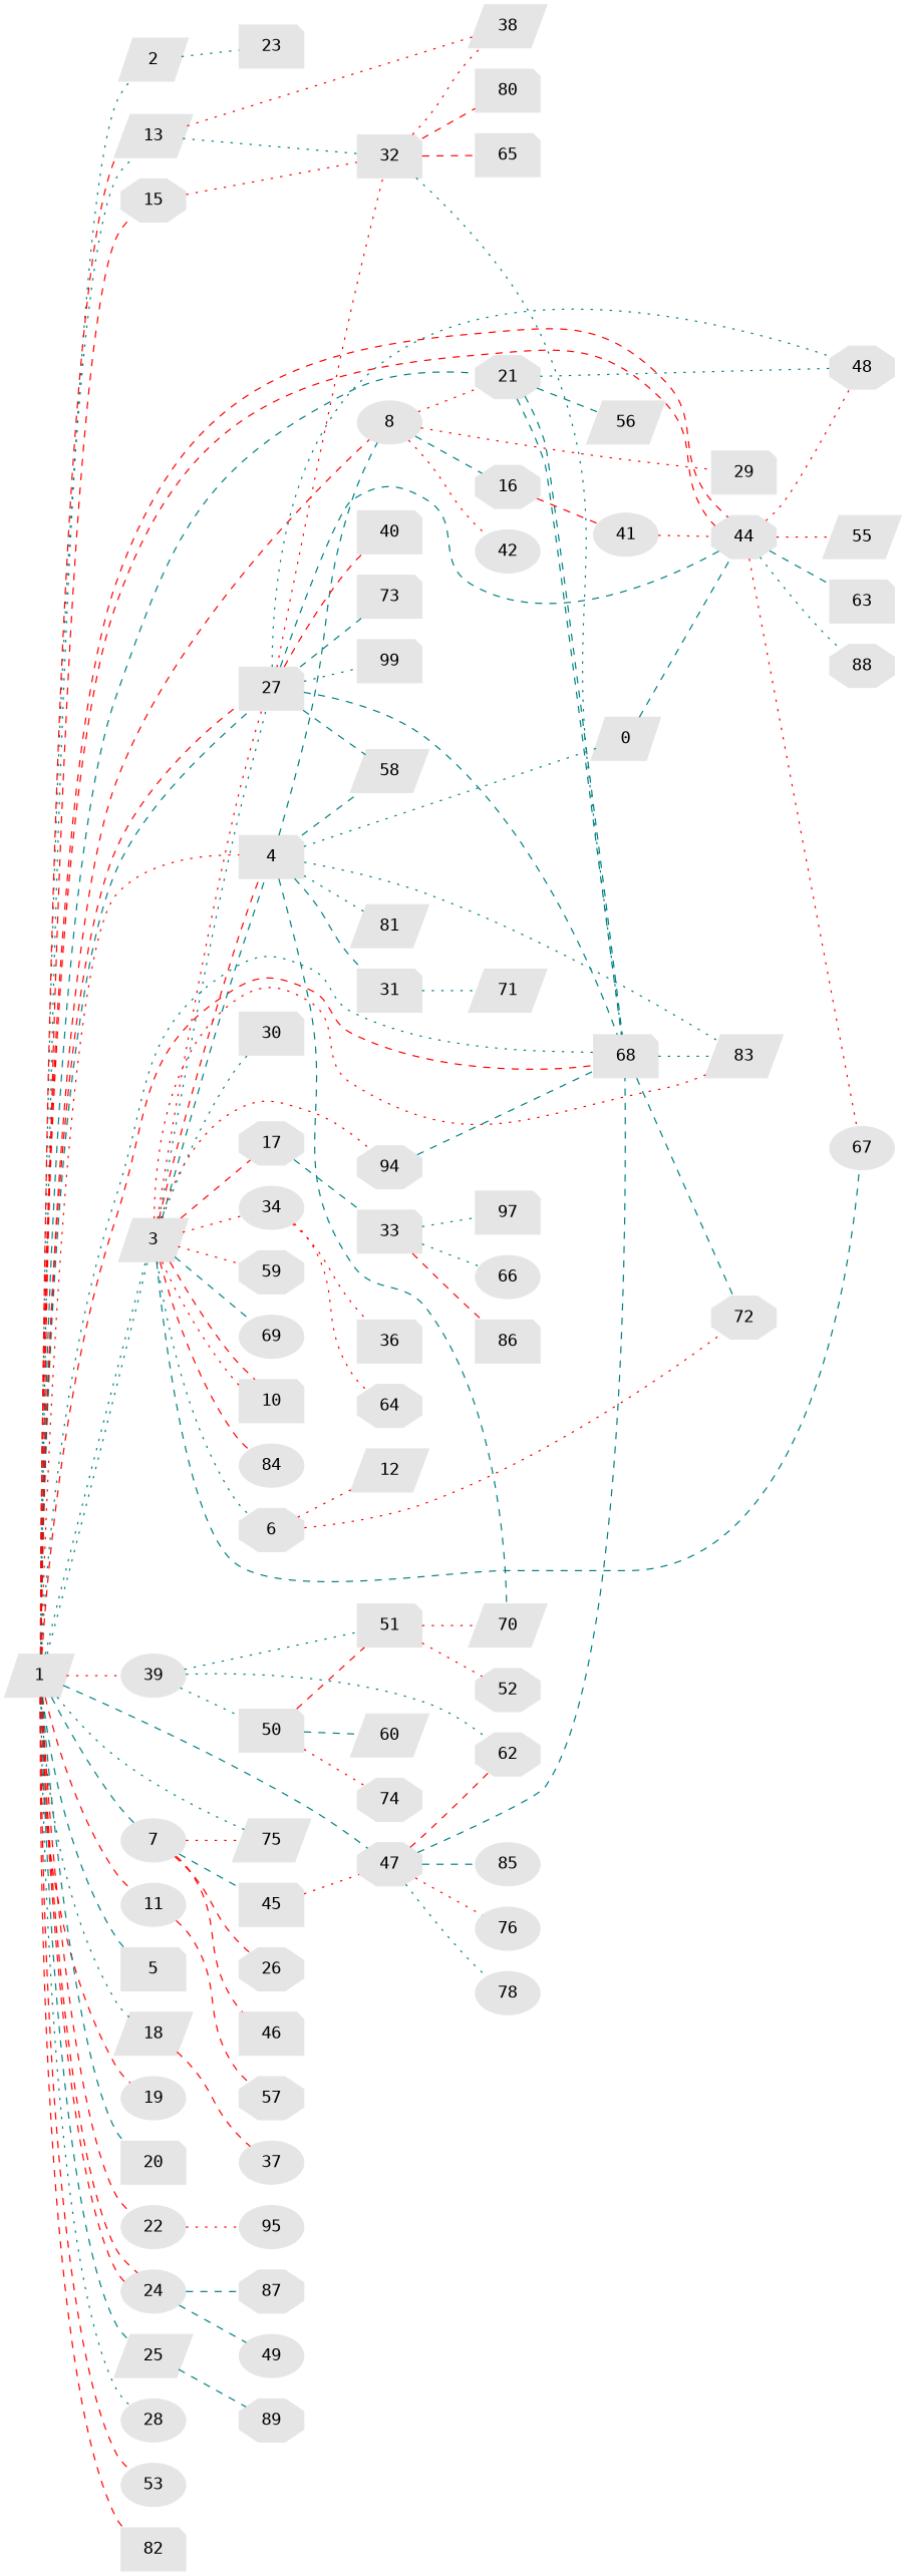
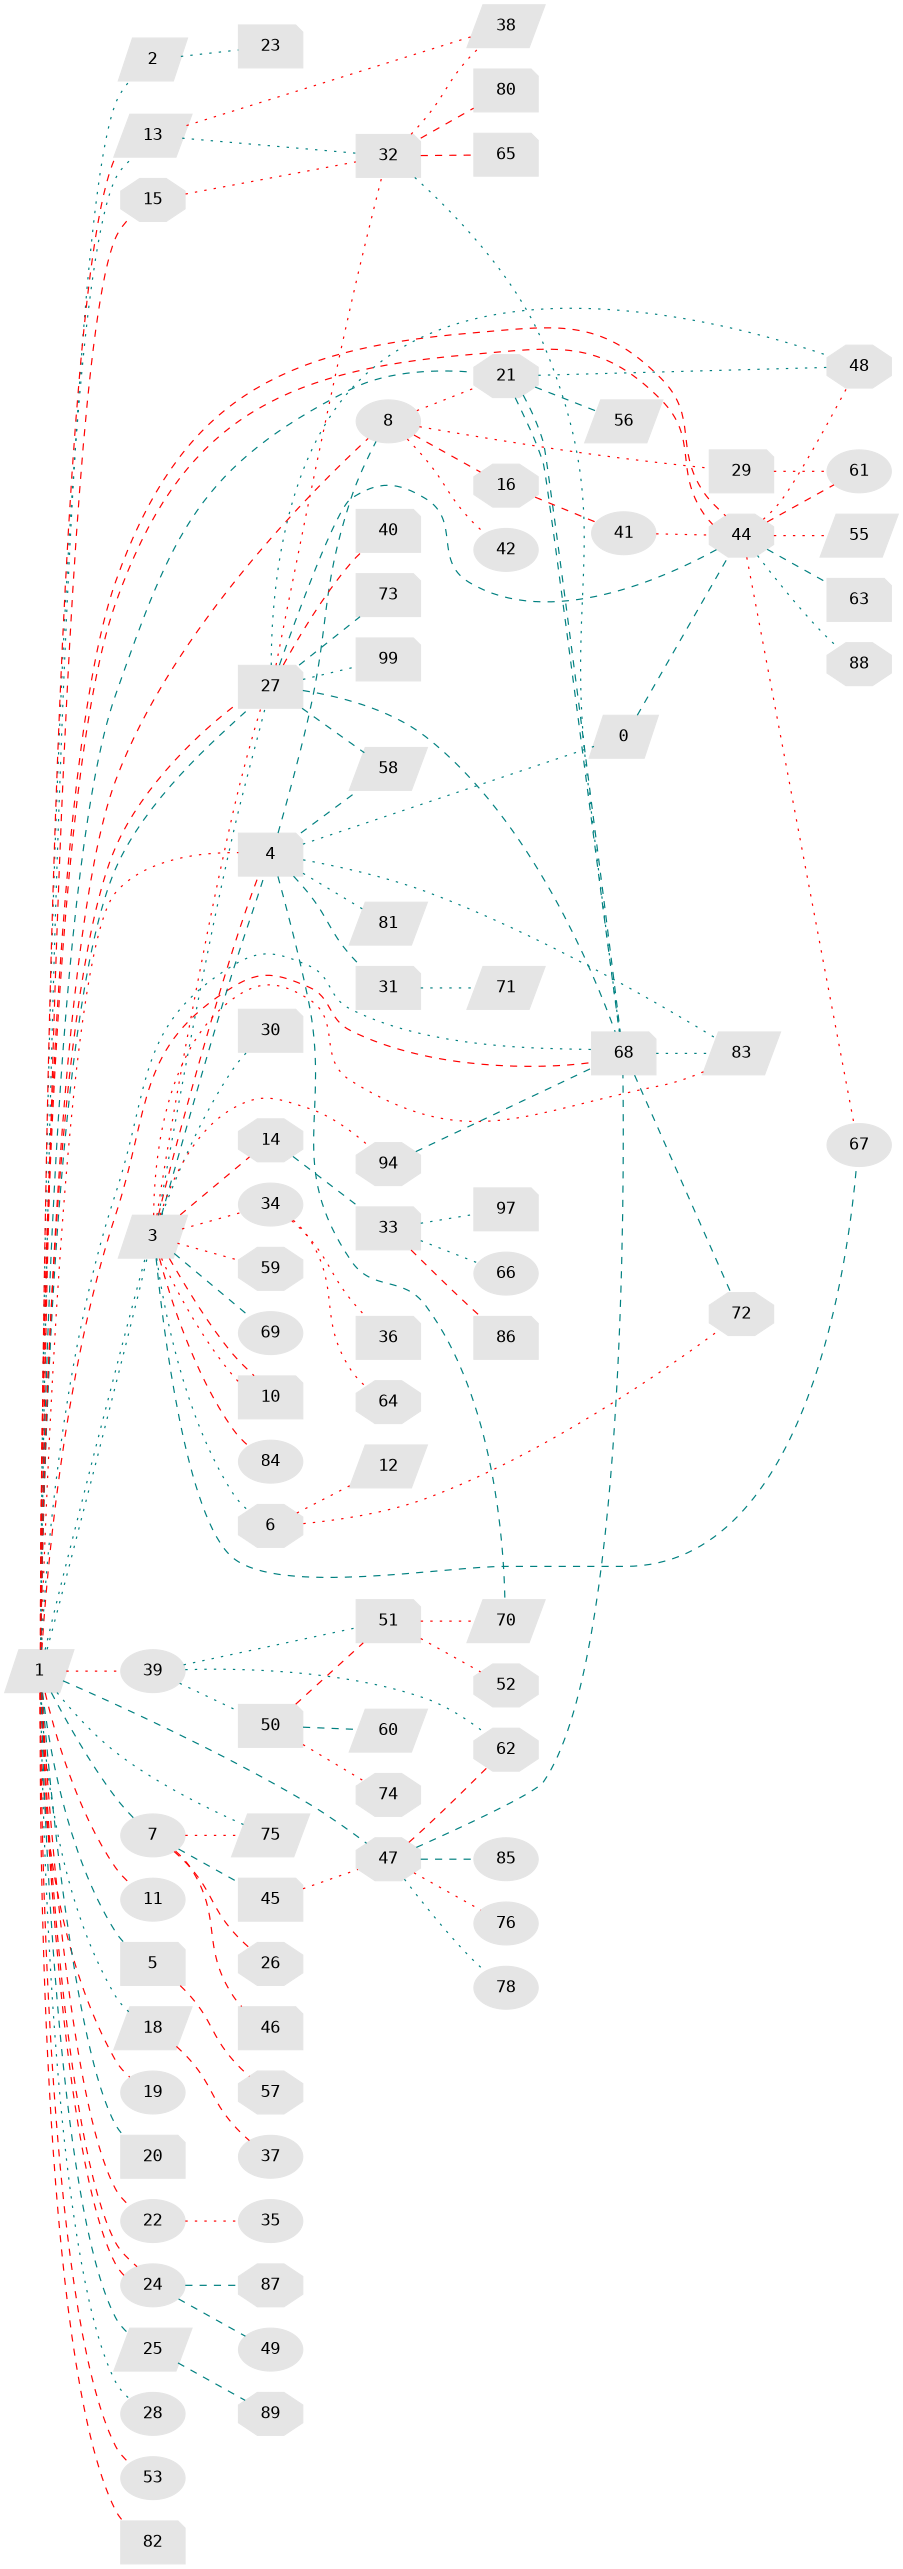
  graph {
    fontname="DejaVu Sans Mono"
    rankdir=LR
    node [color=gray90 fontname="DejaVu Sans Mono" shape=note style=filled]
    edge [color=teal fontname="DejaVu Sans Mono" style=dashed]
    1 [shape=parallelogram]
    2 [shape=parallelogram]
    3 [shape=parallelogram]
    4
    5
    7 [shape=ellipse]
    8 [shape=ellipse]
    11 [shape=ellipse]
    13 [shape=parallelogram]
    15 [shape=octagon]
    18 [shape=parallelogram]
    19 [shape=ellipse]
    20
    21 [shape=octagon]
    22 [shape=ellipse]
    24 [shape=ellipse]
    25 [shape=parallelogram]
    27
    28 [shape=ellipse]
    39 [shape=ellipse]
    44 [shape=octagon]
    47 [shape=octagon]
    53 [shape=ellipse]
    68
    75 [shape=parallelogram]
    82
    23
    6 [shape=octagon]
    10
-   17 [shape=octagon]
+   17 [shape=octagon label=14]
    30
    34 [shape=ellipse]
    n33 [label=94 shape=octagon]
    59 [shape=octagon]
    67 [shape=ellipse]
    69 [shape=ellipse]
    83 [shape=parallelogram]
    84 [shape=ellipse]
    n39 [label=0 shape=parallelogram]
    31
    58 [shape=parallelogram]
    70 [shape=parallelogram]
    81 [shape=parallelogram]
    57 [shape=octagon]
    26 [shape=octagon]
    45
    46
    16 [shape=octagon]
    29
    42 [shape=ellipse]
    32
    38 [shape=parallelogram]
    37 [shape=ellipse]
    48 [shape=octagon]
    56 [shape=parallelogram]
-   35 [shape=ellipse label=95]
+   35 [shape=ellipse]
    49 [shape=ellipse]
    87 [shape=octagon]
    89 [shape=octagon]
    40
    73
    n62 [label=99]
    50
    51
    62 [shape=octagon]
+   61 [shape=ellipse]
    55 [shape=parallelogram]
    63
    88 [shape=octagon]
    76 [shape=ellipse]
    78 [shape=ellipse]
    85 [shape=ellipse]
    72 [shape=octagon]
    12 [shape=parallelogram]
    33
    36
    64 [shape=octagon]
    71 [shape=parallelogram]
    41 [shape=ellipse]
    65
    80
    66 [shape=ellipse]
    n83 [label=97]
    86
    60 [shape=parallelogram]
    74 [shape=octagon]
    52 [shape=octagon]
    1 -- 2 [style=dotted]
    1 -- 3 [style=dotted]
    1 -- 3 [style=dotted]
    1 -- 4 [color=red style=dotted]
    1 -- 5
    1 -- 7
    1 -- 8 [color=red]
    1 -- 11 [color=red]
    1 -- 13 [style=dotted]
    1 -- 13 [color=red]
    1 -- 15 [color=red]
    1 -- 18 [style=dotted]
    1 -- 19 [color=red]
    1 -- 20
    1 -- 21
    1 -- 22 [color=red]
    1 -- 24 [color=red]
    1 -- 24 [color=red]
    1 -- 25
    1 -- 27
    1 -- 27 [color=red]
    1 -- 28 [style=dotted]
    1 -- 39 [color=red style=dotted]
    1 -- 44 [color=red]
    1 -- 44 [color=red]
    1 -- 47
    1 -- 53 [color=red]
    1 -- 68 [color=red]
    1 -- 68 [style=dotted]
    1 -- 75 [style=dotted]
    1 -- 82 [color=red]
    2 -- 23 [style=dotted]
    3 -- 4
    3 -- 4 [color=red]
    3 -- 27 [style=dotted]
    3 -- 27 [color=red style=dotted]
    3 -- 6 [style=dotted]
    3 -- 10 [color=red style=dotted]
    3 -- 10 [color=red]
    3 -- 17 [color=red]
    3 -- 30 [style=dotted]
    3 -- 34 [color=red style=dotted]
    3 -- n33 [color=red style=dotted]
    3 -- 59 [color=red style=dotted]
    3 -- 67
    3 -- 69
    3 -- 83 [color=red style=dotted]
    3 -- 84 [color=red]
    4 -- 8
    4 -- 83 [style=dotted]
    4 -- n39 [style=dotted]
    4 -- 31
    4 -- 58
    4 -- 70
    4 -- 81 [style=dotted]
-   11 -- 57 [color=red]
+   5 -- 57 [color=red]
    7 -- 75 [color=red style=dotted]
    7 -- 26 [color=red]
    7 -- 45
    7 -- 46 [color=red]
    8 -- 21 [color=red style=dotted]
-   8 -- 16
+   8 -- 16 [color=red]
    8 -- 29 [color=red style=dotted]
    8 -- 42 [color=red style=dotted]
    13 -- 32 [style=dotted]
    13 -- 38 [color=red style=dotted]
    15 -- 32 [color=red style=dotted]
    18 -- 37 [color=red]
    21 -- 68
    21 -- 68
    21 -- 48 [style=dotted]
    21 -- 56
    22 -- 35 [color=red style=dotted]
    24 -- 49
    24 -- 87
    25 -- 89
    27 -- 44
    27 -- 68
    27 -- 58
    27 -- 32 [color=red style=dotted]
    27 -- 48 [style=dotted]
    27 -- 40 [color=red]
    27 -- 73
    27 -- n62 [style=dotted]
    39 -- 50 [style=dotted]
    39 -- 51 [style=dotted]
    39 -- 62 [style=dotted]
    44 -- 67 [color=red style=dotted]
    44 -- 48 [color=red style=dotted]
+   44 -- 61 [color=red]
    44 -- 55 [color=red style=dotted]
    44 -- 63
    44 -- 88 [style=dotted]
    47 -- 68
    47 -- 62 [color=red]
    47 -- 76 [color=red style=dotted]
    47 -- 78 [style=dotted]
    47 -- 85
    68 -- 83 [style=dotted]
    68 -- 72
    6 -- 72 [color=red style=dotted]
    6 -- 12 [color=red style=dotted]
    17 -- 33
    34 -- 36 [color=red style=dotted]
    34 -- 64 [color=red style=dotted]
    n33 -- 68
    n39 -- 44
    31 -- 71 [style=dotted]
    45 -- 47 [color=red style=dotted]
    16 -- 41 [color=red]
+   29 -- 61 [color=red style=dotted]
    32 -- 68 [style=dotted]
    32 -- 38 [color=red style=dotted]
    32 -- 65 [color=red]
    32 -- 80 [color=red]
    50 -- 51 [color=red]
    50 -- 60
    50 -- 74 [color=red style=dotted]
    51 -- 70 [color=red style=dotted]
    51 -- 52 [color=red style=dotted]
    33 -- 66 [style=dotted]
    33 -- n83 [style=dotted]
    33 -- 86 [color=red]
    41 -- 44 [color=red style=dotted]
  }
